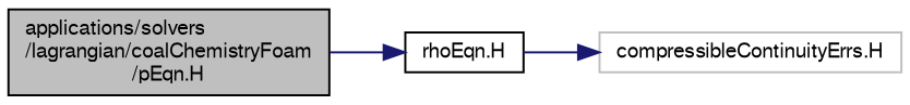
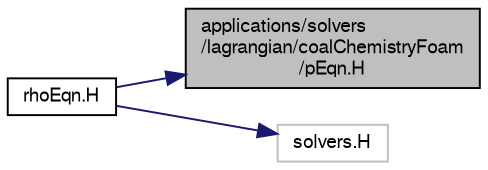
  digraph {
    rankdir=LR
    node [color=black fontname=FreeSans fontsize=10 shape=record]
    edge [color=midnightblue fontname=FreeSans fontsize=10 labelfontname=FreeSans labelfontsize=10 style=solid]
    n1 [fillcolor=grey75 fontcolor=black height=0.2 label="applications/solvers\l/lagrangian/coalChemistryFoam\l/pEqn.H" style=filled width=0.4]
    n2 [height=0.2 label="rhoEqn.H" width=0.4]
-   n3 [color=grey75 height=0.2 label="compressibleContinuityErrs.H" width=0.4]
-   n1 -> n2
+   n3 [color=grey75 height=0.2 label="solvers.H" width=0.4]
+   n2 -> n1
    n2 -> n3
  }
